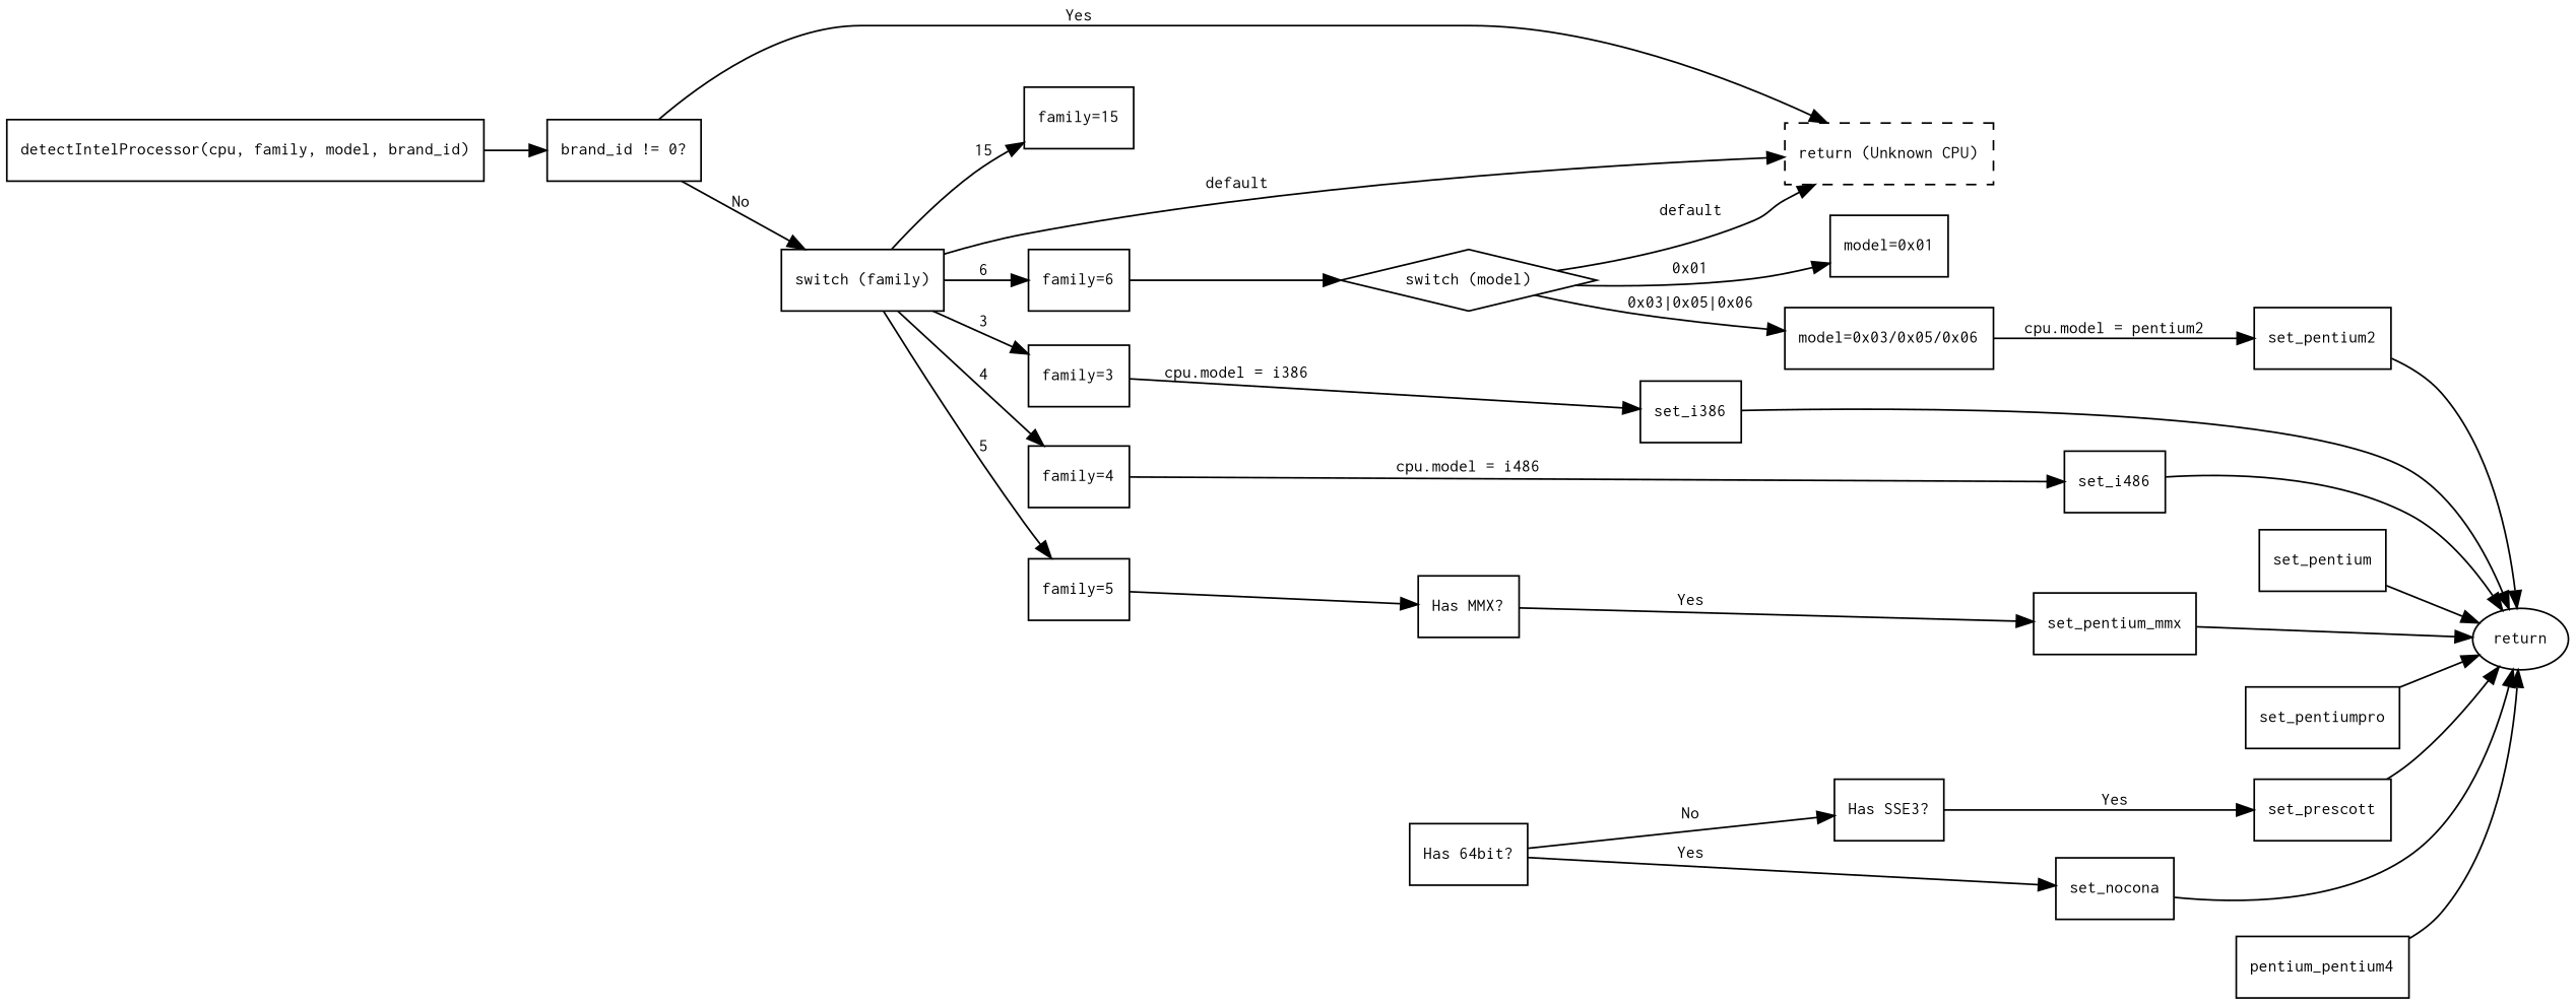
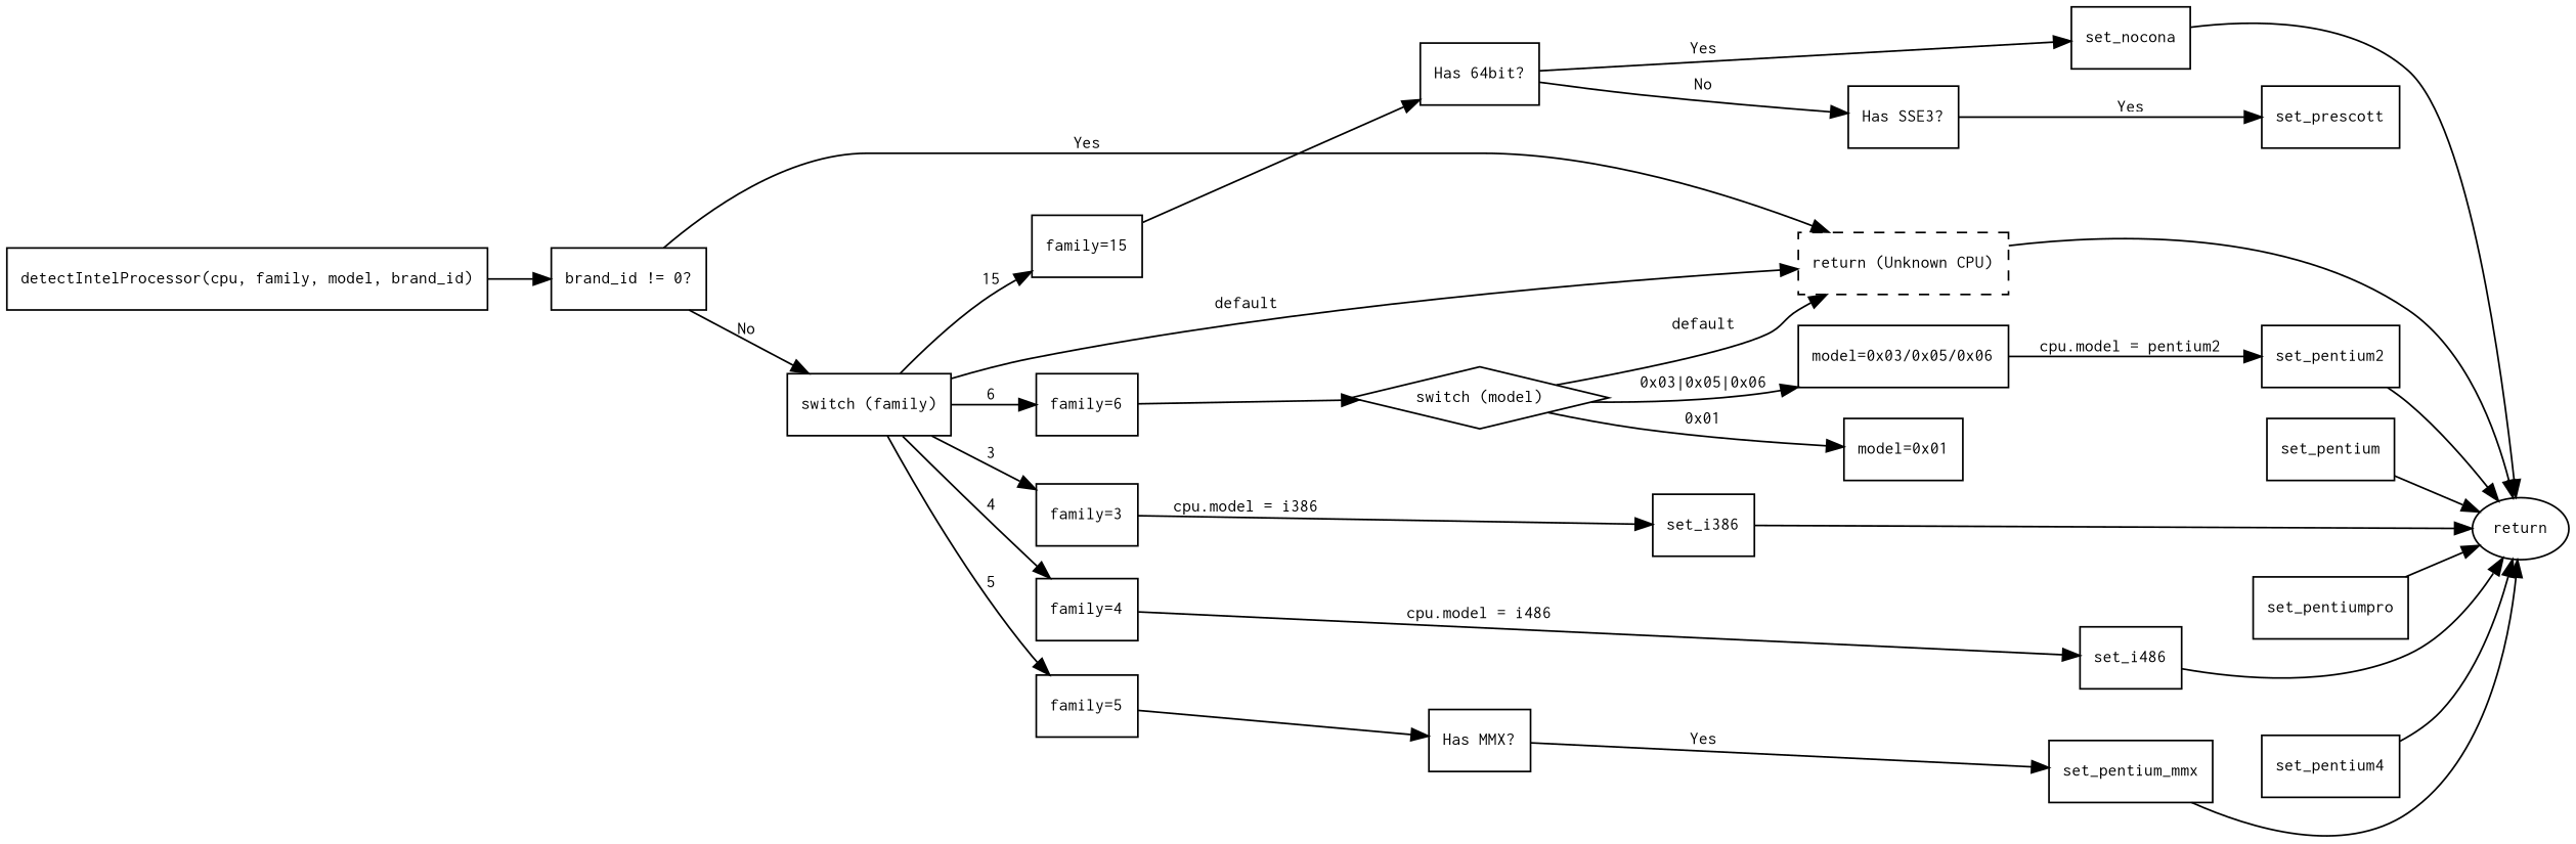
  digraph {
    rankdir=LR
    node [fontname=Courier fontsize=10 shape=rectangle]
    edge [fontname=Courier fontsize=10]
    n1 [label="detectIntelProcessor(cpu, family, model, brand_id)"]
    n2 [label="brand_id != 0?"]
    n3 [label="return (Unknown CPU)" style=dashed]
    n4 [label="switch (family)"]
    n5 [label="family=3"]
    n6 [label="family=4"]
    n7 [label="family=5"]
    n8 [label="family=6"]
    n9 [label="family=15"]
    set_i386
    set_i486
    n12 [label="Has MMX?"]
    n13 [label="switch (model)" shape=diamond]
    n14 [label="Has 64bit?"]
    n15 [label=return shape=ellipse]
    set_pentium_mmx
    set_pentium
    n18 [label="model=0x01"]
    n19 [label="model=0x03/0x05/0x06"]
    set_pentium2
    set_pentiumpro
    set_nocona
    n23 [label="Has SSE3?"]
    set_prescott
-   set_pentium4 [label=pentium_pentium4]
+   set_pentium4
    n1 -> n2
    n2 -> n3 [label=Yes]
    n2 -> n4 [label=No]
    n4 -> n3 [label=default]
    n4 -> n5 [label=3]
    n4 -> n6 [label=4]
    n4 -> n7 [label=5]
    n4 -> n8 [label=6]
    n4 -> n9 [label=15]
    n5 -> set_i386 [label="cpu.model = i386"]
    n6 -> set_i486 [label="cpu.model = i486"]
    n7 -> n12
    n8 -> n13
+   n9 -> n14
    set_i386 -> n15
    set_i486 -> n15
    n12 -> set_pentium_mmx [label=Yes]
    n13 -> n3 [label=default]
    n13 -> n18 [label="0x01"]
    n13 -> n19 [label="0x03|0x05|0x06"]
    n14 -> set_nocona [label=Yes]
    n14 -> n23 [label=No]
    set_pentium_mmx -> n15
    set_pentium -> n15
    n19 -> set_pentium2 [label="cpu.model = pentium2"]
    set_pentium2 -> n15
    set_pentiumpro -> n15
    set_nocona -> n15
    n23 -> set_prescott [label=Yes]
-   set_prescott -> n15
+   n3 -> n15
    set_pentium4 -> n15
  }
